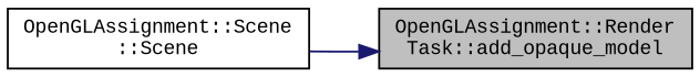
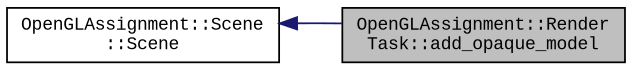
  digraph {
    rankdir=RL
    fontname="Liberation Mono"
    node [color=black fontname="Liberation Mono" fontsize=10 shape=record style=filled]
    n1 [fillcolor=grey75 fontcolor=black height=0.2 label="OpenGLAssignment::Render\lTask::add_opaque_model" width=0.4]
    n2 [fillcolor=white height=0.2 label="OpenGLAssignment::Scene\l::Scene" width=0.4]
-   n1 -> n2 [color=midnightblue dir=back fontname="Liberation Mono" fontsize=10 labelfontname=Helvetica labelfontsize=10 style=solid]
+   n2 -> n1 [color=midnightblue dir=back fontname="Liberation Mono" fontsize=10 labelfontname=Helvetica labelfontsize=10 style=solid]
  }
